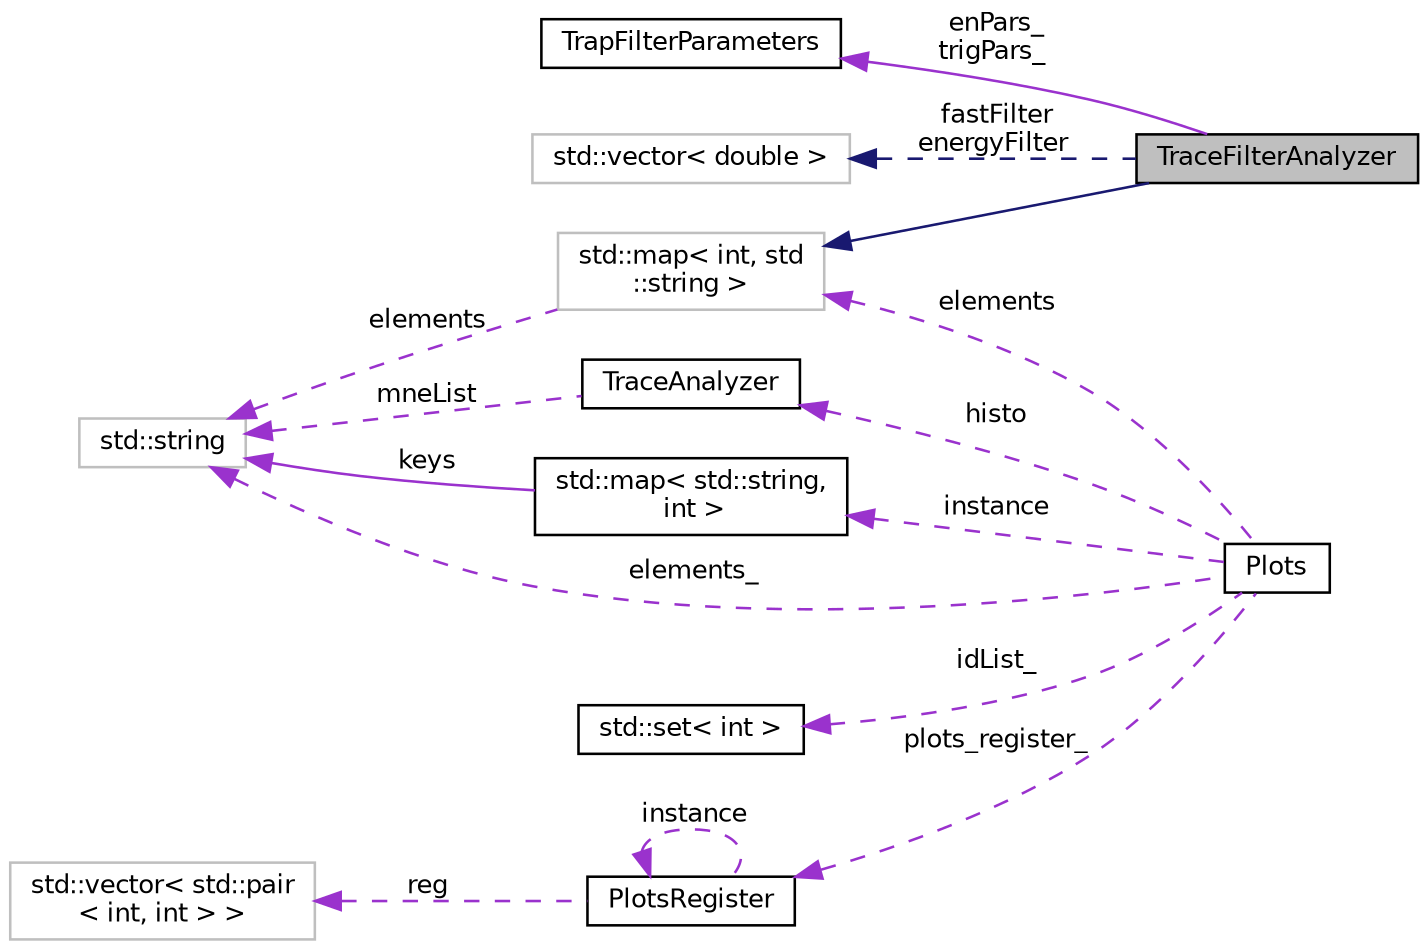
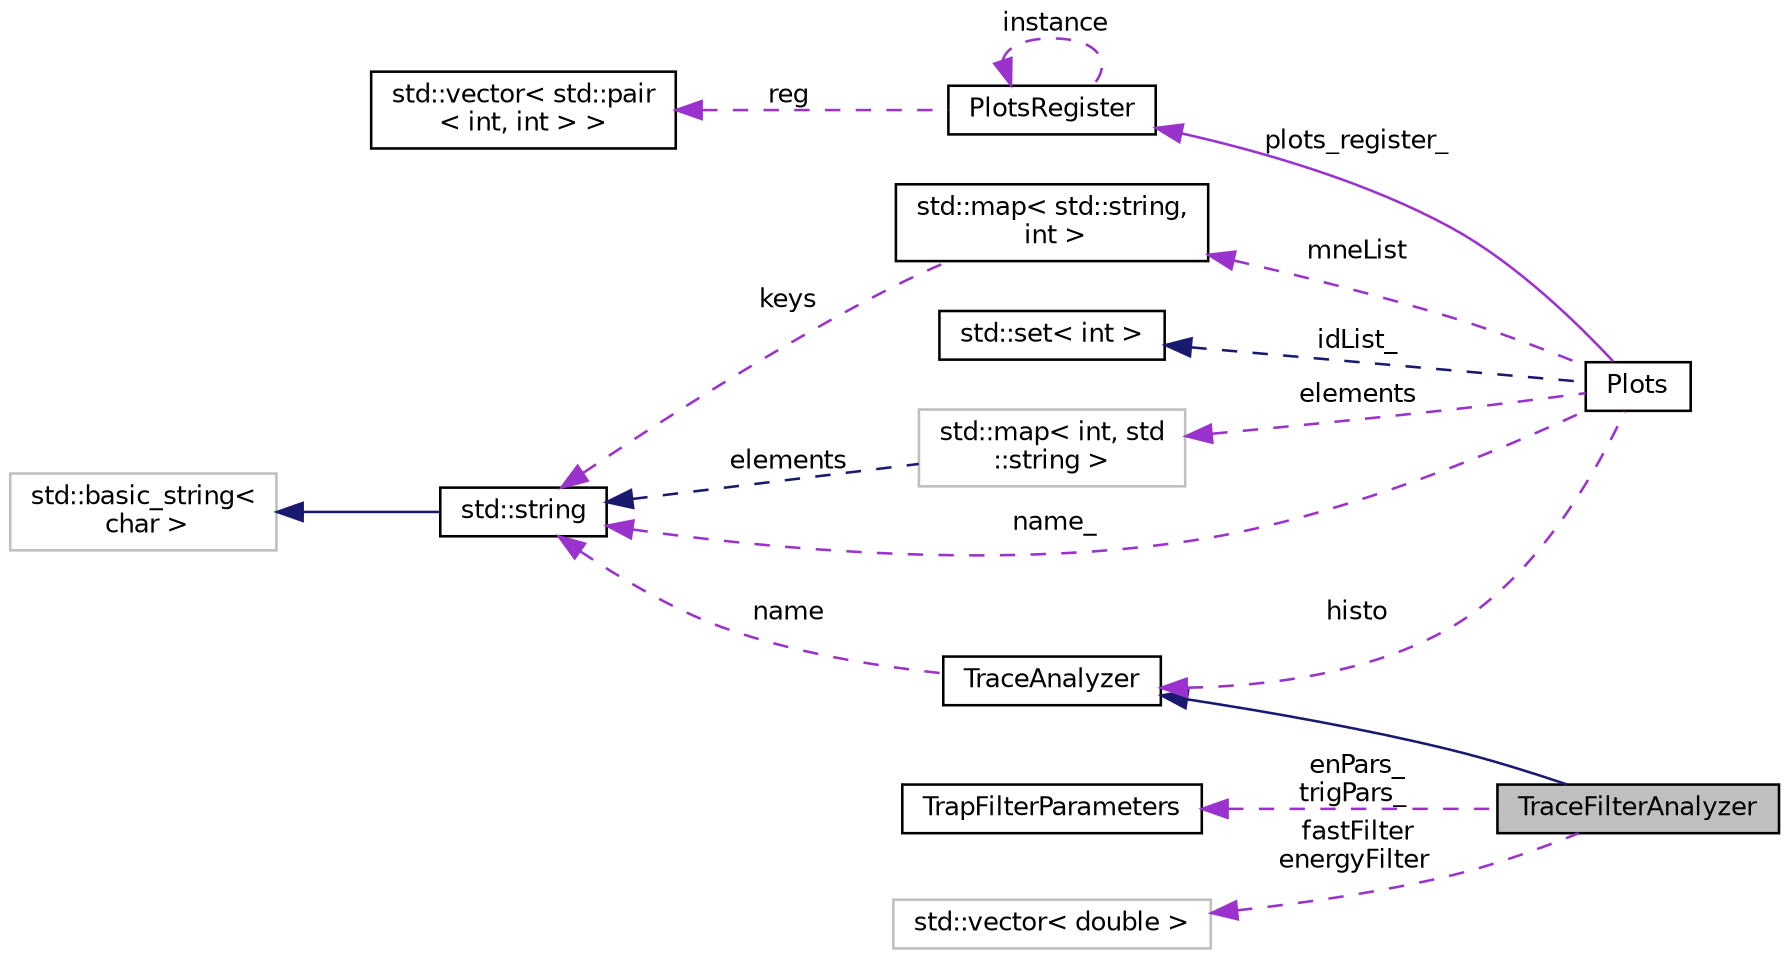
  digraph {
    rankdir=LR
    node [color=black fillcolor=white fontname=Helvetica fontsize=10 shape=record style=filled]
    edge [color=darkorchid3 dir=back fontname=Helvetica fontsize=10 labelfontname=Helvetica labelfontsize=10 style=dashed]
    n1 [fillcolor=grey75 fontcolor=black height=0.2 label=TraceFilterAnalyzer width=0.4]
    n2 [height=0.2 label=TraceAnalyzer width=0.4]
    n3 [height=0.2 label=Plots width=0.4]
-   n4 [color=grey75 height=0.2 label="std::string" width=0.4]
+   n4 [height=0.2 label="std::string" width=0.4]
    n5 [height=0.2 label="std::map\< std::string,\l int \>" width=0.4]
    n6 [color=grey75 height=0.2 label="std::map\< int, std\l::string \>" width=0.4]
+   n7 [color=grey75 height=0.2 label="std::basic_string\<\l char \>" width=0.4]
    n8 [height=0.2 label=PlotsRegister width=0.4]
-   n9 [color=grey75 height=0.2 label="std::vector\< std::pair\l\< int, int \> \>" width=0.4]
+   n9 [height=0.2 label="std::vector\< std::pair\l\< int, int \> \>" width=0.4]
    n10 [height=0.2 label="std::set\< int \>" width=0.4]
    n11 [height=0.2 label=TrapFilterParameters width=0.4]
    n12 [color=grey75 height=0.2 label="std::vector\< double \>" width=0.4]
-   n6 -> n1 [color=midnightblue style=solid]
+   n2 -> n1 [color=midnightblue style=solid]
    n2 -> n3 [label=" histo"]
-   n4 -> n2 [label=" mneList"]
-   n4 -> n3 [label=" elements_"]
-   n4 -> n5 [label=" keys" style=solid]
-   n4 -> n6 [label=" elements"]
-   n5 -> n3 [label=" instance"]
+   n4 -> n2 [label=" name"]
+   n4 -> n3 [label=" name_"]
+   n4 -> n5 [label=" keys"]
+   n4 -> n6 [color=midnightblue label=" elements"]
+   n5 -> n3 [label=" mneList"]
    n6 -> n3 [label=" elements"]
-   n8 -> n3 [label=" plots_register_"]
+   n7 -> n4 [color=midnightblue style=solid]
+   n8 -> n3 [label=" plots_register_" style=solid]
    n8 -> n8 [label=" instance"]
    n9 -> n8 [label=" reg"]
-   n10 -> n3 [label=" idList_"]
-   n11 -> n1 [label=" enPars_\ntrigPars_" style=solid]
-   n12 -> n1 [color=midnightblue label=" fastFilter\nenergyFilter"]
+   n10 -> n3 [color=midnightblue label=" idList_"]
+   n11 -> n1 [label=" enPars_\ntrigPars_"]
+   n12 -> n1 [label=" fastFilter\nenergyFilter"]
  }
